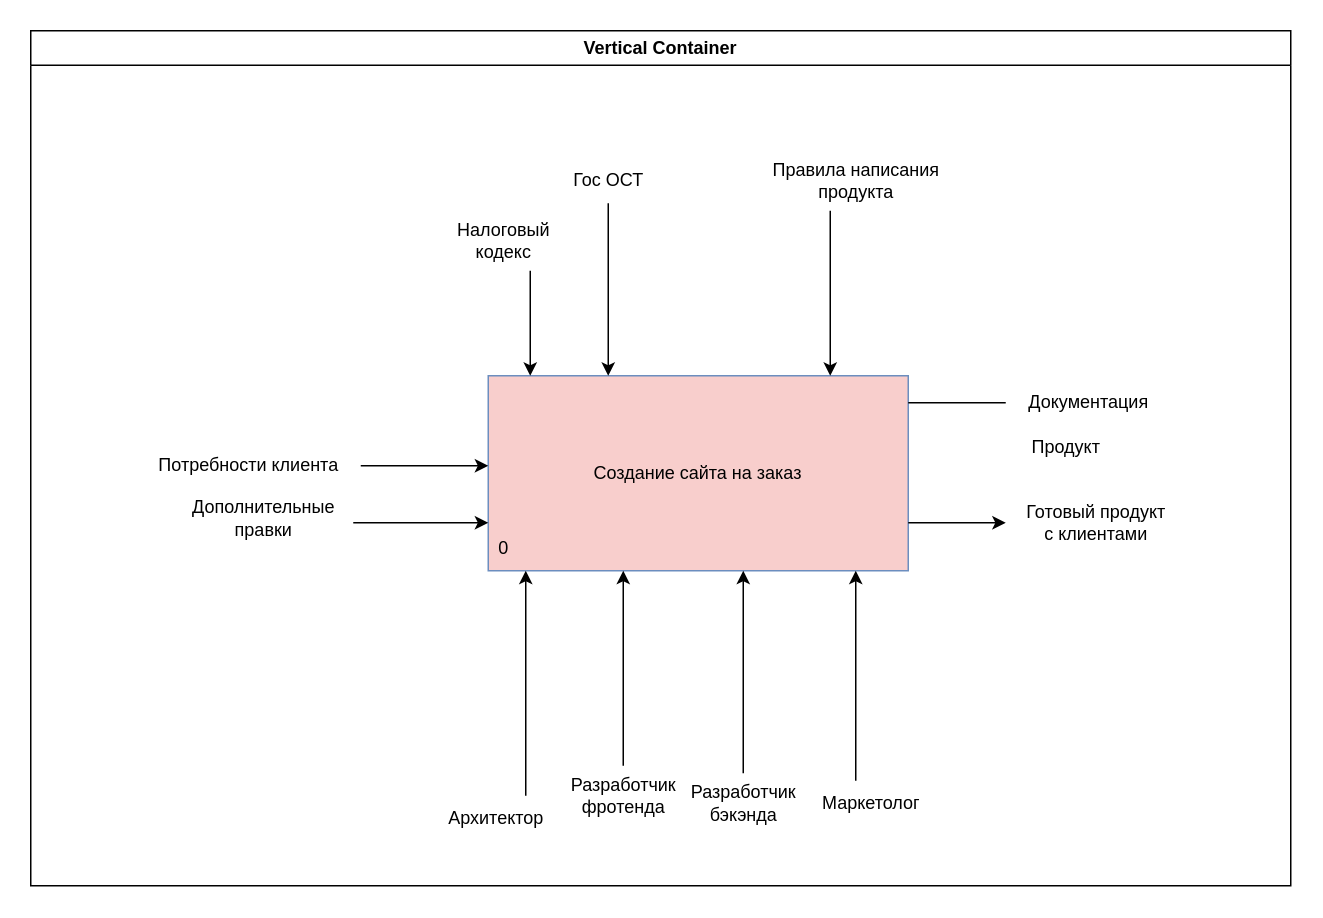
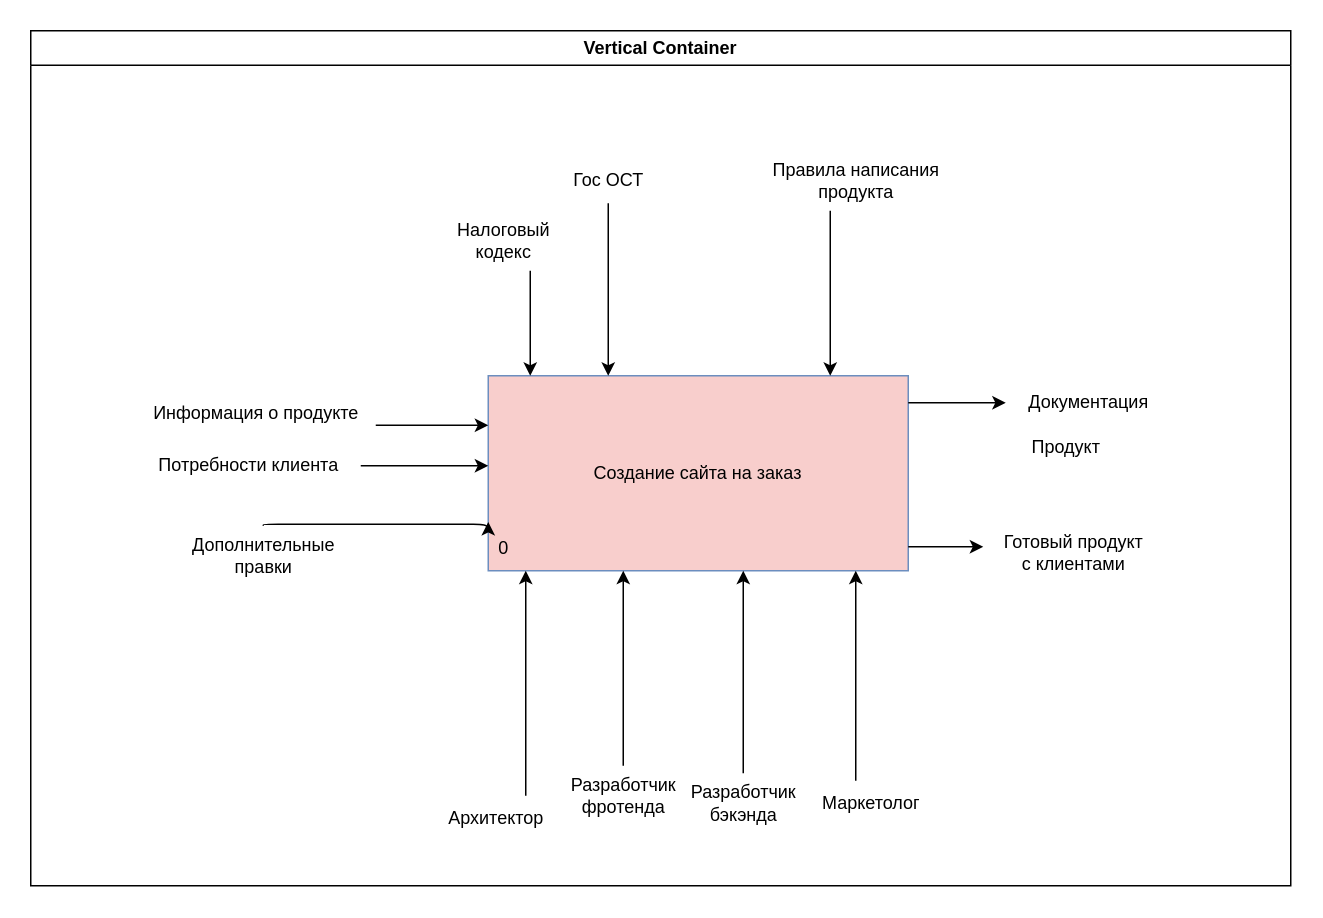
  <mxCell id="0" />
  <mxCell id="1" parent="0" />
  <mxCell id="2" value="Vertical Container" style="swimlane;whiteSpace=wrap;html=1;swimlaneFillColor=default;" parent="1" vertex="1"><mxGeometry x="20" y="20" width="840" height="570" as="geometry" /></mxCell>
  <mxCell id="3" value="Создание сайта на заказ" style="rounded=0;whiteSpace=wrap;html=1;fillColor=#f8cecc;strokeColor=#6c8ebf;" parent="2" vertex="1"><mxGeometry x="305" y="230" width="280" height="130" as="geometry" /></mxCell>
  <mxCell id="4" style="edgeStyle=elbowEdgeStyle;html=1;" parent="2" source="5" target="3" edge="1"><mxGeometry relative="1" as="geometry" /></mxCell>
  <mxCell id="5" value="Архитектор" style="text;html=1;align=center;verticalAlign=middle;resizable=0;points=[];autosize=1;strokeColor=none;fillColor=none;" parent="2" vertex="1"><mxGeometry x="265" y="510" width="90" height="30" as="geometry" /></mxCell>
  <mxCell id="6" style="edgeStyle=elbowEdgeStyle;html=1;" parent="2" source="7" target="3" edge="1"><mxGeometry relative="1" as="geometry" /></mxCell>
  <mxCell id="7" value="Разработчик&lt;br&gt;фротенда" style="text;html=1;align=center;verticalAlign=middle;resizable=0;points=[];autosize=1;strokeColor=none;fillColor=none;" parent="2" vertex="1"><mxGeometry x="345" y="490" width="100" height="40" as="geometry" /></mxCell>
  <mxCell id="8" style="edgeStyle=elbowEdgeStyle;html=1;" parent="2" source="9" target="3" edge="1"><mxGeometry relative="1" as="geometry" /></mxCell>
  <mxCell id="9" value="Разработчик &lt;br&gt;бэкэнда" style="text;html=1;align=center;verticalAlign=middle;resizable=0;points=[];autosize=1;strokeColor=none;fillColor=none;" parent="2" vertex="1"><mxGeometry x="425" y="495" width="100" height="40" as="geometry" /></mxCell>
  <mxCell id="10" style="edgeStyle=elbowEdgeStyle;html=1;" parent="2" source="11" target="3" edge="1"><mxGeometry relative="1" as="geometry" /></mxCell>
  <mxCell id="11" value="Маркетолог" style="text;html=1;align=center;verticalAlign=middle;resizable=0;points=[];autosize=1;strokeColor=none;fillColor=none;" parent="2" vertex="1"><mxGeometry x="515" y="500" width="90" height="30" as="geometry" /></mxCell>
+ <mxCell id="12" style="edgeStyle=elbowEdgeStyle;html=1;entryX=0;entryY=0.25;entryDx=0;entryDy=0;elbow=vertical;" parent="2" source="13" target="3" edge="1"><mxGeometry relative="1" as="geometry" /></mxCell>
+ <mxCell id="13" value="Информация о продукте" style="text;html=1;align=center;verticalAlign=middle;resizable=0;points=[];autosize=1;strokeColor=none;fillColor=none;" parent="2" vertex="1"><mxGeometry x="70" y="240" width="160" height="30" as="geometry" /></mxCell>
  <mxCell id="14" style="edgeStyle=elbowEdgeStyle;html=1;elbow=vertical;" parent="2" source="15" target="3" edge="1"><mxGeometry relative="1" as="geometry" /></mxCell>
  <mxCell id="15" value="Потребности клиента" style="text;html=1;align=center;verticalAlign=middle;resizable=0;points=[];autosize=1;strokeColor=none;fillColor=none;" parent="2" vertex="1"><mxGeometry x="70" y="275" width="150" height="30" as="geometry" /></mxCell>
  <mxCell id="16" style="edgeStyle=elbowEdgeStyle;html=1;entryX=0;entryY=0.75;entryDx=0;entryDy=0;elbow=vertical;" parent="2" source="17" target="3" edge="1"><mxGeometry relative="1" as="geometry" /></mxCell>
- <mxCell id="17" value="Дополнительные&lt;br&gt;правки" style="text;html=1;align=center;verticalAlign=middle;resizable=0;points=[];autosize=1;strokeColor=none;fillColor=none;" parent="2" vertex="1"><mxGeometry x="95" y="305" width="120" height="40" as="geometry" /></mxCell>
+ <mxCell id="17" value="Дополнительные&lt;br&gt;правки" style="text;html=1;align=center;verticalAlign=middle;resizable=0;points=[];autosize=1;strokeColor=none;fillColor=none;" parent="2" vertex="1"><mxGeometry x="95" y="330" width="120" height="40" as="geometry" /></mxCell>
  <mxCell id="18" style="edgeStyle=elbowEdgeStyle;html=1;" parent="2" source="19" target="3" edge="1"><mxGeometry relative="1" as="geometry" /></mxCell>
  <mxCell id="19" value="Налоговый &lt;br&gt;кодекс" style="text;html=1;align=center;verticalAlign=middle;resizable=0;points=[];autosize=1;strokeColor=none;fillColor=none;" parent="2" vertex="1"><mxGeometry x="270" y="120" width="90" height="40" as="geometry" /></mxCell>
  <mxCell id="20" style="edgeStyle=elbowEdgeStyle;html=1;" parent="2" source="21" target="3" edge="1"><mxGeometry relative="1" as="geometry" /></mxCell>
  <mxCell id="21" value="Гос ОСТ" style="text;html=1;align=center;verticalAlign=middle;resizable=0;points=[];autosize=1;strokeColor=none;fillColor=none;" parent="2" vertex="1"><mxGeometry x="350" y="85" width="70" height="30" as="geometry" /></mxCell>
  <mxCell id="22" style="edgeStyle=elbowEdgeStyle;html=1;" parent="2" source="23" target="3" edge="1"><mxGeometry relative="1" as="geometry" /></mxCell>
  <mxCell id="23" value="Правила написания&lt;br&gt;продукта" style="text;html=1;align=center;verticalAlign=middle;resizable=0;points=[];autosize=1;strokeColor=none;fillColor=none;" parent="2" vertex="1"><mxGeometry x="480" y="80" width="140" height="40" as="geometry" /></mxCell>
  <mxCell id="24" value="Продукт" style="text;html=1;align=center;verticalAlign=middle;resizable=0;points=[];autosize=1;strokeColor=none;fillColor=none;" parent="2" vertex="1"><mxGeometry x="655" y="262.5" width="70" height="30" as="geometry" /></mxCell>
  <mxCell id="25" value="Документация" style="text;html=1;align=center;verticalAlign=middle;resizable=0;points=[];autosize=1;strokeColor=none;fillColor=none;" parent="2" vertex="1"><mxGeometry x="650" y="232.5" width="110" height="30" as="geometry" /></mxCell>
- <mxCell id="26" style="edgeStyle=elbowEdgeStyle;html=1;elbow=vertical;endArrow=none;" parent="2" source="3" target="25" edge="1"><mxGeometry relative="1" as="geometry" /></mxCell>
- <mxCell id="27" value="Готовый продукт&lt;br&gt;с клиентами" style="text;html=1;align=center;verticalAlign=middle;resizable=0;points=[];autosize=1;strokeColor=none;fillColor=none;" parent="2" vertex="1"><mxGeometry x="650" y="307.5" width="120" height="40" as="geometry" /></mxCell>
+ <mxCell id="26" style="edgeStyle=elbowEdgeStyle;html=1;elbow=vertical;" parent="2" source="3" target="25" edge="1"><mxGeometry relative="1" as="geometry" /></mxCell>
+ <mxCell id="27" value="Готовый продукт&lt;br&gt;с клиентами" style="text;html=1;align=center;verticalAlign=middle;resizable=0;points=[];autosize=1;strokeColor=none;fillColor=none;" parent="2" vertex="1"><mxGeometry x="635" y="327.5" width="120" height="40" as="geometry" /></mxCell>
  <mxCell id="28" style="edgeStyle=elbowEdgeStyle;html=1;elbow=vertical;" parent="2" source="3" target="27" edge="1"><mxGeometry relative="1" as="geometry" /></mxCell>
  <mxCell id="29" value="0" style="text;html=1;align=center;verticalAlign=middle;resizable=0;points=[];autosize=1;strokeColor=none;fillColor=none;" parent="2" vertex="1"><mxGeometry x="300" y="330" width="30" height="30" as="geometry" /></mxCell>
